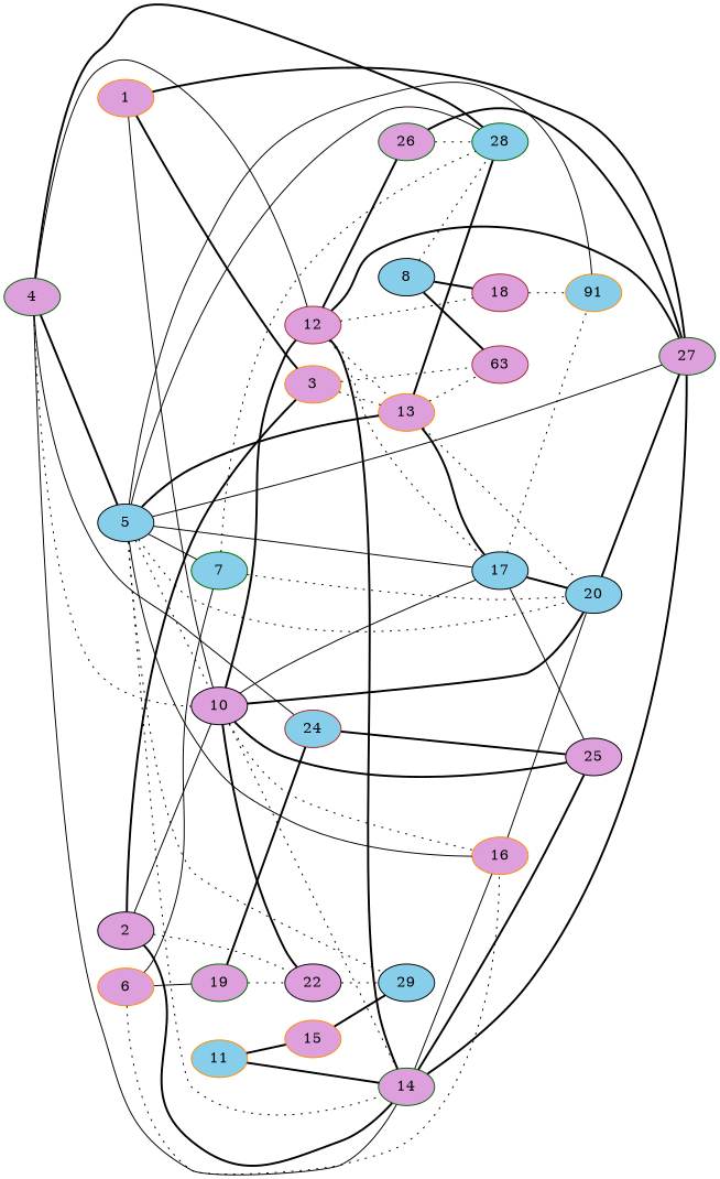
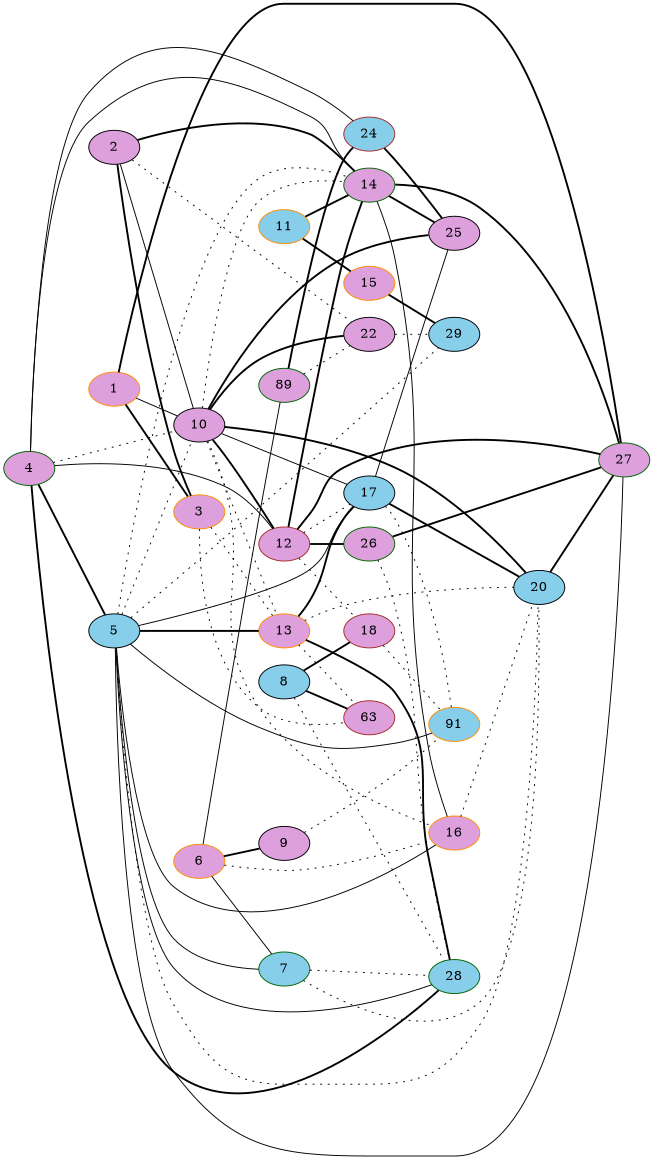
  graph {
    rankdir=LR
    node [color=black fillcolor=plum style=filled]
    edge [style=bold weight=1.0]
    1 [color=darkorange]
    3 [color=darkorange]
    10
    27 [color=darkgreen]
    13 [color=darkorange]
    n6 [color=brown label=63]
    14 [color=darkgreen]
    22
    12 [color=brown]
    16 [color=darkorange]
    17 [fillcolor=skyblue]
    20 [fillcolor=skyblue]
    25
    2
    29 [fillcolor=skyblue]
    28 [color=darkgreen fillcolor=skyblue]
    4 [color=darkgreen]
    5 [fillcolor=skyblue]
    24 [color=brown fillcolor=skyblue]
    7 [color=darkgreen fillcolor=skyblue]
    n21 [color=darkorange fillcolor=skyblue label=91]
    18 [color=brown]
    26 [color=darkgreen]
    6 [color=darkorange]
-   19 [color=darkgreen]
+   9
+   19 [color=darkgreen label=89]
    8 [fillcolor=skyblue]
    11 [color=darkorange fillcolor=skyblue]
    15 [color=darkorange]
    1 -- 3
    1 -- 10 [style=solid]
    1 -- 27
    3 -- 13 [style=dotted]
    3 -- n6 [style=dotted]
-   12 -- 13 [style=dotted weight=2.0]
+   10 -- 13 [style=dotted weight=2.0]
    10 -- 14 [style=dotted]
    10 -- 22
    10 -- 12
    10 -- 16 [style=dotted]
    10 -- 17 [style=solid]
    10 -- 20
    10 -- 25
    13 -- n6 [style=dotted]
    13 -- 17
    13 -- 20 [style=dotted weight=2.0]
    13 -- 28
    14 -- 27
    14 -- 16 [style=solid]
    14 -- 25
    22 -- 29 [style=dotted]
    12 -- 27
    12 -- 14
    12 -- 17 [style=dotted]
    12 -- 18 [style=dotted]
    12 -- 26
-   16 -- 20 [style=solid]
+   16 -- 20 [style=dotted]
    17 -- 20
    17 -- 25 [style=solid]
    17 -- n21 [style=dotted]
    20 -- 27
    2 -- 3
    2 -- 10 [style=solid]
    2 -- 14 [weight=2.0]
    2 -- 22 [style=dotted]
    4 -- 10 [style=dotted]
    4 -- 14 [style=solid]
    4 -- 12 [style=solid weight=3.0]
    4 -- 28
    4 -- 5
    4 -- 24 [style=solid]
    5 -- 10 [style=dotted]
    5 -- 27 [style=solid]
    5 -- 13 [weight=3.0]
    5 -- 14 [style=dotted weight=2.0]
    5 -- 16 [style=solid weight=2.0]
    5 -- 17 [style=solid]
    5 -- 20 [style=dotted]
    5 -- 29 [style=dotted]
    5 -- 28 [style=solid weight=2.0]
    5 -- 7 [style=solid]
    5 -- n21 [style=solid]
    24 -- 25
    7 -- 20 [style=dotted]
    7 -- 28 [style=dotted]
    18 -- n21 [style=dotted]
    26 -- 27
    26 -- 28 [style=dotted]
    6 -- 16 [style=dotted]
    6 -- 7 [style=solid]
+   6 -- 9
    6 -- 19 [style=solid]
+   9 -- n21 [style=dotted]
    19 -- 22 [style=dotted]
    19 -- 24
    8 -- n6
    8 -- 28 [style=dotted]
    8 -- 18
    11 -- 14
    11 -- 15
    15 -- 29
  }
